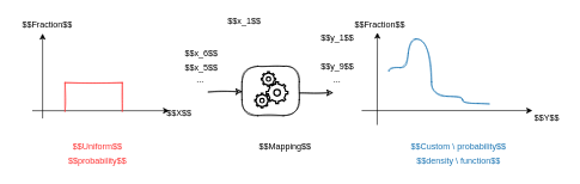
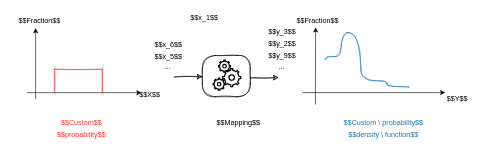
  <mxCell id="0" />
  <mxCell id="1" parent="0" />
  <mxCell id="2" value="" style="endArrow=classic;html=1;" edge="1" parent="1"><mxGeometry x="111.378" y="83.323" width="35.937" height="28.261" as="geometry"><mxPoint x="58.75" y="165" as="sourcePoint" /><mxPoint x="58.747" y="46.303" as="targetPoint" /></mxGeometry></mxCell>
  <mxCell id="3" value="" style="endArrow=classic;html=1;" edge="1" parent="1"><mxGeometry x="114.375" y="79.435" width="35.937" height="28.261" as="geometry"><mxPoint x="44.375" y="154.128" as="sourcePoint" /><mxPoint x="235.442" y="154.128" as="targetPoint" /></mxGeometry></mxCell>
  <mxCell id="4" value="$$X$$" style="text;html=1;align=center;verticalAlign=middle;resizable=0;points=[];autosize=1;strokeColor=none;" vertex="1" parent="1"><mxGeometry x="224.063" y="148.046" width="50" height="20" as="geometry" /></mxCell>
  <mxCell id="5" value="$$Fraction$$" style="text;html=1;align=center;verticalAlign=middle;resizable=0;points=[];autosize=1;strokeColor=none;" vertex="1" parent="1"><mxGeometry x="20" y="25" width="90" height="20" as="geometry" /></mxCell>
  <mxCell id="6" value="" style="endArrow=none;html=1;exitX=0.5;exitY=0;exitDx=0;exitDy=0;entryX=0.5;entryY=0;entryDx=0;entryDy=0;edgeStyle=orthogonalEdgeStyle;curved=1;sketch=1;strokeColor=#1F77B4;" edge="1" parent="1"><mxGeometry x="574" y="49" width="50" height="50" as="geometry"><mxPoint x="558.167" y="94" as="sourcePoint" /><mxPoint x="579.833" y="54" as="targetPoint" /><Array as="points"><mxPoint x="569" y="94" /><mxPoint x="569" y="54" /></Array></mxGeometry></mxCell>
  <mxCell id="7" value="" style="endArrow=none;html=1;exitX=0.5;exitY=0;exitDx=0;exitDy=0;edgeStyle=orthogonalEdgeStyle;curved=1;sketch=1;strokeColor=#1F77B4;" edge="1" parent="1"><mxGeometry x="574" y="49" width="50" height="50" as="geometry"><mxPoint x="579.833" y="54" as="sourcePoint" /><mxPoint x="601.5" y="114" as="targetPoint" /><Array as="points"><mxPoint x="601.5" y="54" /></Array></mxGeometry></mxCell>
  <mxCell id="8" value="" style="endArrow=none;html=1;strokeColor=#1F77B4;entryX=0.5;entryY=0;entryDx=0;entryDy=0;edgeStyle=orthogonalEdgeStyle;curved=1;sketch=1;" edge="1" parent="1"><mxGeometry x="574" y="49" width="50" height="50" as="geometry"><mxPoint x="541.917" y="99" as="sourcePoint" /><mxPoint x="558.167" y="94" as="targetPoint" /><Array as="points"><mxPoint x="541.917" y="99" /><mxPoint x="541.917" y="94" /></Array></mxGeometry></mxCell>
  <mxCell id="9" value="" style="endArrow=classic;html=1;" edge="1" parent="1"><mxGeometry x="574" y="49" width="50" height="50" as="geometry"><mxPoint x="525.667" y="174" as="sourcePoint" /><mxPoint x="526" y="45" as="targetPoint" /></mxGeometry></mxCell>
  <mxCell id="10" value="" style="endArrow=classic;html=1;" edge="1" parent="1"><mxGeometry x="574" y="49" width="50" height="50" as="geometry"><mxPoint x="504" y="154" as="sourcePoint" /><mxPoint x="742.333" y="154" as="targetPoint" /></mxGeometry></mxCell>
  <mxCell id="11" value="$$Y$$" style="text;html=1;align=center;verticalAlign=middle;resizable=0;points=[];autosize=1;strokeColor=none;" vertex="1" parent="1"><mxGeometry x="736.917" y="154" width="50" height="20" as="geometry" /></mxCell>
  <mxCell id="12" value="$$Fraction$$" style="text;html=1;align=center;verticalAlign=middle;resizable=0;points=[];autosize=1;strokeColor=none;" vertex="1" parent="1"><mxGeometry x="484" y="25" width="90" height="20" as="geometry" /></mxCell>
  <mxCell id="13" value="" style="endArrow=none;html=1;fontColor=#FF3333;exitX=0.5;exitY=0;exitDx=0;exitDy=0;entryX=0.5;entryY=0;entryDx=0;entryDy=0;edgeStyle=orthogonalEdgeStyle;curved=1;sketch=1;strokeColor=#1F77B4;" edge="1" parent="1"><mxGeometry x="574" y="49" width="50" height="50" as="geometry"><mxPoint x="601.5" y="114" as="sourcePoint" /><mxPoint x="644.833" y="139" as="targetPoint" /><Array as="points"><mxPoint x="601.5" y="134" /><mxPoint x="644.833" y="134" /></Array></mxGeometry></mxCell>
  <mxCell id="14" value="" style="endArrow=none;html=1;fontColor=#FF3333;exitX=0.5;exitY=0;exitDx=0;exitDy=0;edgeStyle=orthogonalEdgeStyle;curved=1;sketch=1;strokeColor=#1F77B4;" edge="1" parent="1"><mxGeometry x="574" y="49" width="50" height="50" as="geometry"><mxPoint x="644.833" y="139" as="sourcePoint" /><mxPoint x="699" y="149" as="targetPoint" /><Array as="points"><mxPoint x="644.833" y="144" /><mxPoint x="688.167" y="144" /><mxPoint x="688.167" y="146.5" /><mxPoint x="699" y="146.5" /></Array></mxGeometry></mxCell>
  <mxCell id="15" value="" style="rounded=0;whiteSpace=wrap;html=1;fontColor=#FF3333;strokeColor=none;" vertex="1" parent="1"><mxGeometry x="682.75" y="136.5" width="21.667" height="15" as="geometry" /></mxCell>
  <mxCell id="16" value="" style="endArrow=none;html=1;sketch=1;strokeColor=#FF3333;" edge="1" parent="1"><mxGeometry width="50" height="50" relative="1" as="geometry"><mxPoint x="90" y="115" as="sourcePoint" /><mxPoint x="170" y="115" as="targetPoint" /></mxGeometry></mxCell>
  <mxCell id="17" value="" style="endArrow=none;html=1;sketch=1;strokeColor=#FF3333;" edge="1" parent="1"><mxGeometry width="50" height="50" relative="1" as="geometry"><mxPoint x="90" y="155" as="sourcePoint" /><mxPoint x="90" y="115" as="targetPoint" /></mxGeometry></mxCell>
  <mxCell id="18" value="" style="endArrow=none;html=1;sketch=1;strokeColor=#FF3333;" edge="1" parent="1"><mxGeometry width="50" height="50" relative="1" as="geometry"><mxPoint x="170" y="155" as="sourcePoint" /><mxPoint x="170" y="115" as="targetPoint" /></mxGeometry></mxCell>
  <mxCell id="19" value="" style="rounded=1;whiteSpace=wrap;html=1;sketch=1;strokeColor=#000000;fillColor=#ffffff;arcSize=32;" vertex="1" parent="1"><mxGeometry x="337" y="92" width="80" height="69" as="geometry" /></mxCell>
  <mxCell id="20" value="" style="html=1;verticalLabelPosition=bottom;align=center;labelBackgroundColor=#ffffff;verticalAlign=top;strokeWidth=2;shadow=0;dashed=0;shape=mxgraph.ios7.icons.settings;" vertex="1" parent="1"><mxGeometry x="371" y="114" width="30" height="30" as="geometry" /></mxCell>
  <mxCell id="21" value="" style="html=1;verticalLabelPosition=bottom;align=center;labelBackgroundColor=#ffffff;verticalAlign=top;strokeWidth=2;shadow=0;dashed=0;shape=mxgraph.ios7.icons.settings;" vertex="1" parent="1"><mxGeometry x="355" y="130" width="20" height="20" as="geometry" /></mxCell>
  <mxCell id="22" value="" style="html=1;verticalLabelPosition=bottom;align=center;labelBackgroundColor=#ffffff;verticalAlign=top;strokeWidth=2;shadow=0;dashed=0;shape=mxgraph.ios7.icons.settings;" vertex="1" parent="1"><mxGeometry x="364" y="100" width="20" height="20" as="geometry" /></mxCell>
  <mxCell id="23" value="" style="endArrow=classic;html=1;sketch=1;" edge="1" parent="1"><mxGeometry width="50" height="50" relative="1" as="geometry"><mxPoint x="290" y="128" as="sourcePoint" /><mxPoint x="337" y="127.5" as="targetPoint" /></mxGeometry></mxCell>
  <mxCell id="24" value="" style="endArrow=classic;html=1;sketch=1;" edge="1" parent="1"><mxGeometry width="50" height="50" relative="1" as="geometry"><mxPoint x="417" y="129.5" as="sourcePoint" /><mxPoint x="464" y="129" as="targetPoint" /></mxGeometry></mxCell>
  <mxCell id="25" value="$$x_1$$" style="text;html=1;align=center;verticalAlign=middle;resizable=0;points=[];autosize=1;strokeColor=none;" vertex="1" parent="1"><mxGeometry x="310" y="20" width="60" height="20" as="geometry" /></mxCell>
  <mxCell id="26" value="$$x_6$$" style="text;html=1;align=center;verticalAlign=middle;resizable=0;points=[];autosize=1;strokeColor=none;" vertex="1" parent="1"><mxGeometry x="250" y="65" width="60" height="20" as="geometry" /></mxCell>
  <mxCell id="27" value="$$x_5$$" style="text;html=1;align=center;verticalAlign=middle;resizable=0;points=[];autosize=1;strokeColor=none;" vertex="1" parent="1"><mxGeometry x="250" y="85" width="60" height="20" as="geometry" /></mxCell>
- <mxCell id="28" value="$$y_1$$" style="text;html=1;align=center;verticalAlign=middle;resizable=0;points=[];autosize=1;strokeColor=none;" vertex="1" parent="1"><mxGeometry x="440" y="43" width="60" height="20" as="geometry" /></mxCell>
+ <mxCell id="28" value="$$y_3$$" style="text;html=1;align=center;verticalAlign=middle;resizable=0;points=[];autosize=1;strokeColor=none;" vertex="1" parent="1"><mxGeometry x="440" y="43" width="60" height="20" as="geometry" /></mxCell>
+ <mxCell id="29" value="$$y_2$$" style="text;html=1;align=center;verticalAlign=middle;resizable=0;points=[];autosize=1;strokeColor=none;" vertex="1" parent="1"><mxGeometry x="440" y="63" width="60" height="20" as="geometry" /></mxCell>
  <mxCell id="30" value="$$y_9$$" style="text;html=1;align=center;verticalAlign=middle;resizable=0;points=[];autosize=1;strokeColor=none;" vertex="1" parent="1"><mxGeometry x="440" y="83" width="60" height="20" as="geometry" /></mxCell>
- <mxCell id="31" value="$$Uniform$$" style="text;html=1;align=center;verticalAlign=middle;resizable=0;points=[];autosize=1;strokeColor=none;fontColor=#FF3333;" vertex="1" parent="1"><mxGeometry x="95" y="195" width="80" height="20" as="geometry" /></mxCell>
+ <mxCell id="31" value="$$Custom$$" style="text;html=1;align=center;verticalAlign=middle;resizable=0;points=[];autosize=1;strokeColor=none;fontColor=#FF3333;" vertex="1" parent="1"><mxGeometry x="95" y="195" width="80" height="20" as="geometry" /></mxCell>
  <mxCell id="32" value="$$Custom&amp;nbsp;\ probability$$" style="text;html=1;align=center;verticalAlign=middle;resizable=0;points=[];autosize=1;strokeColor=none;fontColor=#1F77B4;" vertex="1" parent="1"><mxGeometry x="564" y="195" width="150" height="20" as="geometry" /></mxCell>
  <mxCell id="33" value="$$density \ function$$" style="text;html=1;align=center;verticalAlign=middle;resizable=0;points=[];autosize=1;strokeColor=none;fontColor=#1F77B4;" vertex="1" parent="1"><mxGeometry x="574" y="215" width="130" height="20" as="geometry" /></mxCell>
  <mxCell id="34" value="$$probability$$" style="text;html=1;align=center;verticalAlign=middle;resizable=0;points=[];autosize=1;strokeColor=none;fontColor=#FF3333;" vertex="1" parent="1"><mxGeometry x="85" y="215" width="100" height="20" as="geometry" /></mxCell>
  <mxCell id="35" value="$$Mapping$$" style="text;html=1;align=center;verticalAlign=middle;resizable=0;points=[];autosize=1;strokeColor=none;" vertex="1" parent="1"><mxGeometry x="352" y="195" width="90" height="20" as="geometry" /></mxCell>
  <mxCell id="36" value="..." style="text;html=1;strokeColor=none;fillColor=none;align=center;verticalAlign=middle;whiteSpace=wrap;rounded=0;sketch=1;" vertex="1" parent="1"><mxGeometry x="259" y="101" width="40" height="20" as="geometry" /></mxCell>
  <mxCell id="37" value="..." style="text;html=1;strokeColor=none;fillColor=none;align=center;verticalAlign=middle;whiteSpace=wrap;rounded=0;sketch=1;" vertex="1" parent="1"><mxGeometry x="450" y="101" width="40" height="20" as="geometry" /></mxCell>
